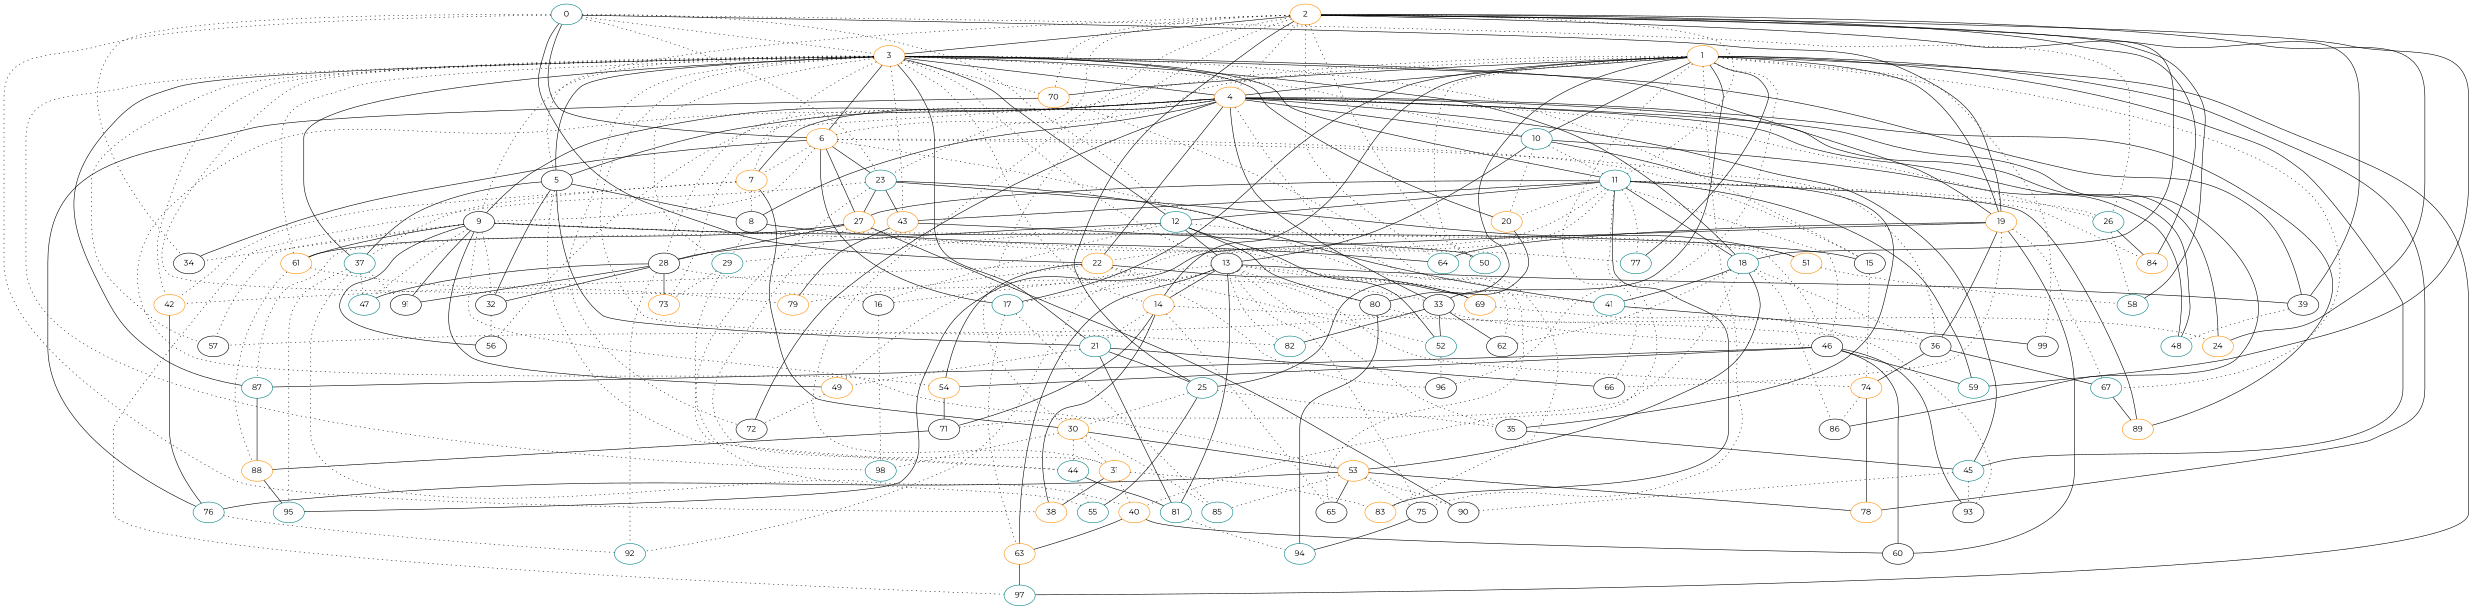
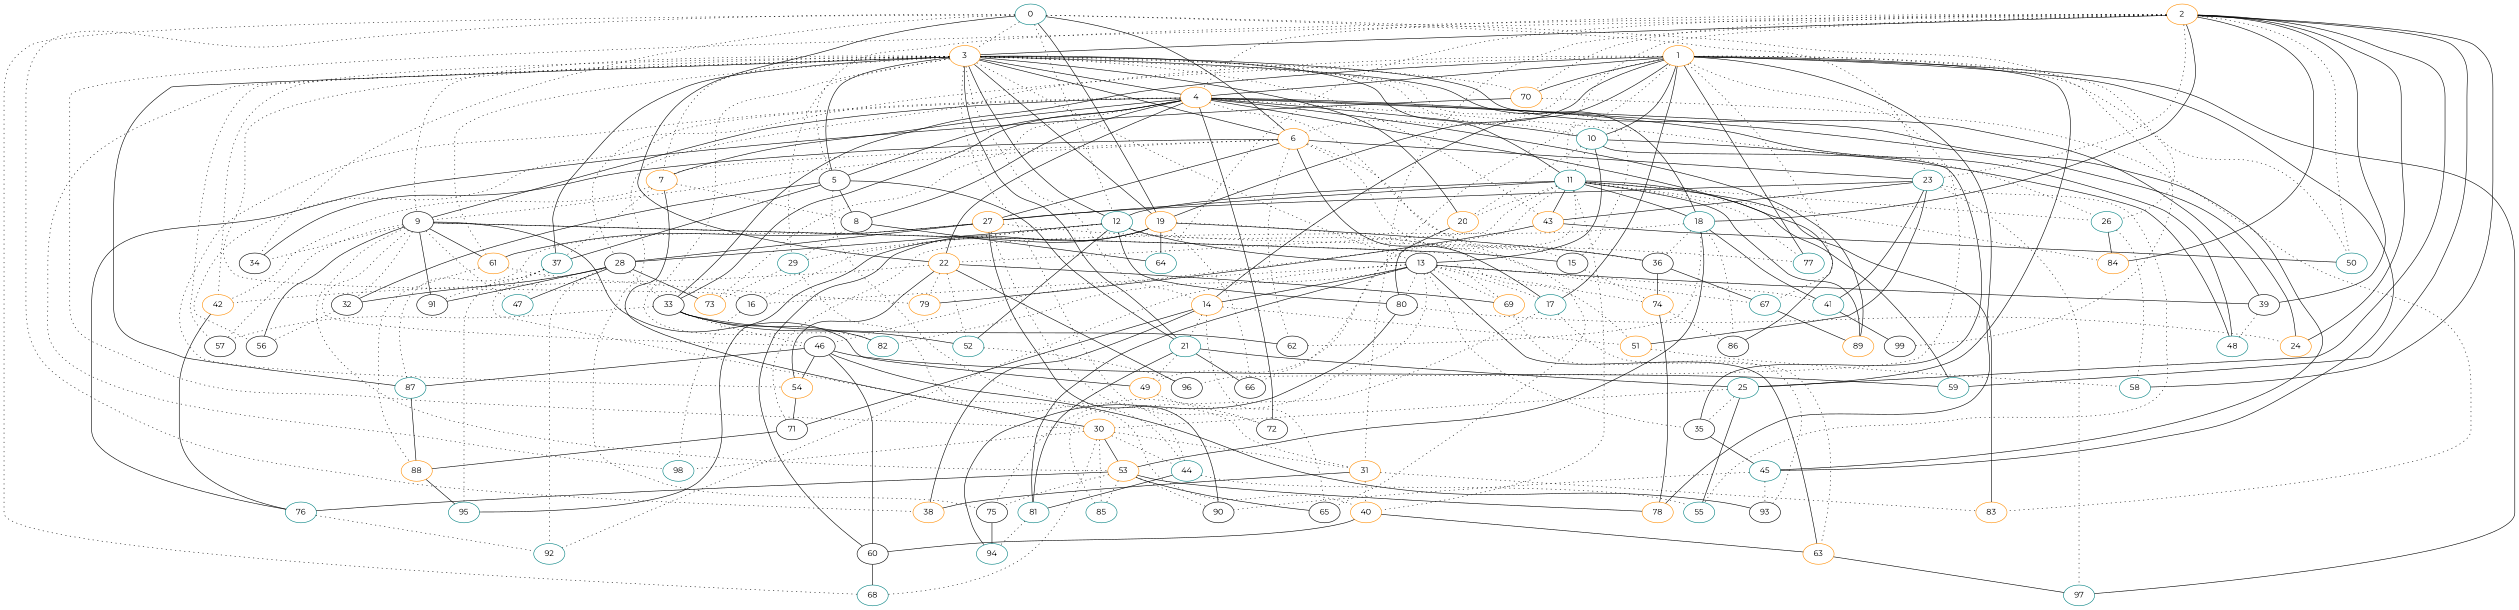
  strict graph {
    fontname=Montserrat
    node [color=teal fontname=Montserrat]
    edge [fontname=Montserrat is_available=True prob=1.0 style=dotted]
    3 [color=darkorange]
    0
    6 [color=darkorange]
    12
    19 [color=darkorange]
    22 [color=darkorange]
    23
    26
    34 [color=black]
    38 [color=darkorange]
+   68
    4 [color=darkorange]
    10
    14 [color=darkorange]
    70 [color=darkorange]
    5 [color=black]
    11
    18
    39 [color=black]
    7 [color=darkorange]
    9 [color=black]
    13 [color=black]
    15 [color=black]
    16 [color=black]
    20 [color=darkorange]
    21
    29
    37
    42 [color=darkorange]
    43 [color=darkorange]
    57 [color=black]
    61 [color=darkorange]
    72 [color=black]
    82
    87
    98
    17
    27 [color=darkorange]
    36 [color=black]
    62 [color=black]
    28 [color=black]
    51 [color=darkorange]
    52
    80 [color=black]
    66 [color=black]
    67
    64
    60 [color=black]
    95
    96 [color=black]
    54 [color=darkorange]
    69 [color=darkorange]
    79 [color=darkorange]
    97
    41
    55
    58
    84 [color=darkorange]
    1 [color=darkorange]
    25
    33 [color=black]
    45
    50
    75 [color=black]
    77
    78 [color=darkorange]
    99 [color=black]
    86 [color=black]
    24 [color=darkorange]
    8 [color=black]
    48
    56 [color=black]
    65 [color=black]
    73 [color=darkorange]
    89 [color=darkorange]
    35 [color=black]
    71 [color=black]
    63 [color=darkorange]
    85
    30 [color=darkorange]
    32 [color=black]
    47
    91 [color=black]
    92
    46 [color=black]
    90 [color=black]
    93 [color=black]
    83 [color=darkorange]
    76
    94
    2 [color=darkorange]
    31 [color=darkorange]
    59
    44
    49 [color=darkorange]
    40 [color=darkorange]
    53 [color=darkorange]
    74 [color=darkorange]
    81
    88 [color=darkorange]
    3 -- 6 [prob=0.756436574339 style=solid]
    3 -- 12 [prob=0.547804599213 style=solid]
    3 -- 19 [style=solid]
    3 -- 4 [prob=0.956659743652 style=solid]
    3 -- 10 [prob=0.819062894823]
    3 -- 14 [prob=0.886620796697]
    3 -- 70
    3 -- 5 [prob=0.132311202175 style=solid]
    3 -- 11 [prob=0.47967084891 style=solid]
    3 -- 18 [prob=0.267182937608 style=solid]
    3 -- 39 [prob=0.899665212735 style=solid]
    3 -- 7 [prob=0.0213360869809]
    3 -- 9
    3 -- 13 [prob=0.161854888939]
    3 -- 15 [prob=0.888188296144]
    3 -- 16
    3 -- 20 [prob=0.92467254556 style=solid]
    3 -- 21 [prob=0.909869169538 style=solid]
    3 -- 29 [prob=0.471035699629]
    3 -- 37 [prob=0.781510615175 style=solid]
    3 -- 42 [prob=0.176255001439]
    3 -- 43
    3 -- 57 [prob=0.513929838418]
    3 -- 61 [prob=0.715302015152]
    3 -- 72
    3 -- 82 [prob=0.31119228007]
    3 -- 87 [prob=0.626494046082 style=solid]
    3 -- 98 [prob=0.898017959363]
    0 -- 3 [prob=0.279724829953]
    0 -- 6 [prob=0.483604504127 style=solid]
    0 -- 12 [prob=0.386523082058]
    0 -- 19 [prob=0.609021982507 style=solid]
    0 -- 22 [prob=0.306412084312 style=solid]
    0 -- 23 [prob=0.186446327233]
    0 -- 26 [prob=0.320572307708]
    0 -- 34 [prob=0.985826307895]
    0 -- 38 [prob=0.557739796619]
+   0 -- 68 [prob=0.731529710153]
    6 -- 23 [prob=0.818621462653 style=solid]
    6 -- 34 [style=solid]
    6 -- 7 [prob=0.432488163402]
    6 -- 9 [prob=0.528954364382]
    6 -- 15 [prob=0.43346943739]
    6 -- 17 [prob=0.44060499691 style=solid]
    6 -- 27 [prob=0.32475996935 style=solid]
    6 -- 36 [prob=0.674237115589]
    6 -- 62 [prob=0.569148604251]
    12 -- 13 [prob=0.0385281909095 style=solid]
    12 -- 16 [prob=0.182883827903]
    12 -- 29 [prob=0.503419978754]
    12 -- 28 [prob=0.404339007432 style=solid]
    12 -- 51 [prob=0.754923876979]
    12 -- 52 [style=solid]
    12 -- 80 [prob=0.565515801283 style=solid]
    19 -- 36 [prob=0.516841093449 style=solid]
    19 -- 66
    19 -- 67
    19 -- 64 [style=solid]
    19 -- 60 [style=solid]
    19 -- 95 [prob=0.154618732906 style=solid]
    22 -- 42 [prob=0.627854020282]
    22 -- 52 [prob=0.282123568286]
-   22 -- 96 [prob=0.320515735703]
+   22 -- 96 [prob=0.320515735703 style=solid]
    22 -- 54 [prob=0.742955815005 style=solid]
    22 -- 69 [prob=0.3503628353 style=solid]
    22 -- 79 [prob=0.847156345678]
    23 -- 43 [prob=0.165589683191 style=solid]
    23 -- 27 [prob=0.0304636752709 style=solid]
    23 -- 51 [prob=0.420276685058 style=solid]
    23 -- 97 [prob=0.640743557518]
    23 -- 41 [style=solid]
    23 -- 55 [prob=0.946868164413]
    26 -- 58
    26 -- 84 [prob=0.339010079294 style=solid]
    4 -- 22 [prob=0.694031147796 style=solid]
    4 -- 26
    4 -- 10 [prob=0.269509744924 style=solid]
    4 -- 5 [prob=0.656711013494 style=solid]
    4 -- 7 [prob=0.580442275186 style=solid]
    4 -- 9 [prob=0.280799678283 style=solid]
    4 -- 72 [style=solid]
    4 -- 54 [prob=0.700900681999]
    4 -- 33 [prob=0.205190590883 style=solid]
    4 -- 45 [style=solid]
    4 -- 86 [prob=0.12878561694 style=solid]
    4 -- 24 [prob=0.732524143224 style=solid]
    4 -- 8 [prob=0.263192537301 style=solid]
    4 -- 48 [prob=0.987124122311 style=solid]
    4 -- 56
    4 -- 65 [prob=0.164429011327]
    4 -- 73
    4 -- 89 [prob=0.952643528432 style=solid]
    10 -- 11
    10 -- 13 [prob=0.586128429847 style=solid]
    10 -- 20 [prob=0.773793556602]
    10 -- 48 [prob=0.902111675818 style=solid]
    10 -- 35 [prob=0.185635536503 style=solid]
    14 -- 38 [style=solid]
    14 -- 21 [prob=0.699750544769]
-   14 -- 36 [prob=0.201728451783]
+   14 -- 51 [prob=0.201728451783]
    14 -- 65 [prob=0.900094410119]
    14 -- 71 [style=solid]
    70 -- 83 [prob=0.100606763909]
    70 -- 76 [prob=0.127526739057 style=solid]
    5 -- 21 [prob=0.328933545329 style=solid]
    5 -- 37 [style=solid]
    5 -- 8 [prob=0.920317718779 style=solid]
    5 -- 32 [style=solid]
    5 -- 44
    11 -- 12 [prob=0.264225171614 style=solid]
    11 -- 22 [prob=0.0875056112159]
    11 -- 26 [prob=0.0236140650054]
    11 -- 18 [prob=0.0911865094235 style=solid]
    11 -- 20 [prob=0.961128264894]
    11 -- 43 [prob=0.316461676769 style=solid]
    11 -- 27 [style=solid]
    11 -- 84
    11 -- 77 [prob=0.285282026141]
    11 -- 89 [prob=0.210644512315 style=solid]
    11 -- 46 [prob=0.128269817746]
    11 -- 83 [style=solid]
    11 -- 59 [prob=0.486311202748 style=solid]
    11 -- 49 [prob=0.538544498896]
    11 -- 40 [prob=0.430515725242]
    18 -- 36 [prob=0.252796298865]
    18 -- 62 [prob=0.136165921194]
    18 -- 41 [prob=0.0406467019689 style=solid]
    18 -- 86
    18 -- 71 [prob=0.851728611219]
    18 -- 53 [style=solid]
    39 -- 48
    7 -- 37 [prob=0.893839383767]
    7 -- 42 [prob=0.125350578165]
    7 -- 8 [prob=0.974413357149]
    7 -- 30 [prob=0.730280944183 style=solid]
    9 -- 34 [prob=0.867141522302]
    9 -- 15 [style=solid]
    9 -- 57 [prob=0.925591002772]
    9 -- 61 [style=solid]
    9 -- 69 [prob=0.852673973841]
    9 -- 56 [prob=0.923034251453 style=solid]
    9 -- 32 [prob=0.732989234002]
    9 -- 47 [prob=0.647175620146]
    9 -- 91 [prob=0.786426417308 style=solid]
    9 -- 46 [prob=0.0873615711042]
    9 -- 49 [prob=0.290975576491 style=solid]
    9 -- 53 [prob=0.711574338309]
    13 -- 14 [prob=0.172147767501 style=solid]
    13 -- 39 [prob=0.437675266938 style=solid]
    13 -- 16 [prob=0.795606056349]
    13 -- 82 [prob=0.939206591383]
    13 -- 17 [prob=0.05250189013]
    13 -- 80
    13 -- 69 [prob=0.692590779534]
    13 -- 41
    13 -- 75 [prob=0.663848828911]
    13 -- 35 [prob=0.107519711984]
    13 -- 63 [prob=0.440352668892 style=solid]
    13 -- 92 [prob=0.722816990741]
    13 -- 74 [prob=0.56430240759]
    13 -- 81 [prob=0.330802429994 style=solid]
    15 -- 74 [prob=0.698132402772]
    16 -- 98
    20 -- 80 [prob=0.703703928868 style=solid]
    21 -- 66 [prob=0.901953454932 style=solid]
    21 -- 25 [prob=0.0532746037245 style=solid]
    21 -- 49 [prob=0.983813490685]
    21 -- 81 [prob=0.658908038563 style=solid]
    29 -- 73 [prob=0.0445935715838]
    29 -- 44 [prob=0.623734957213]
    37 -- 95
    37 -- 47 [prob=0.0890686575238]
    37 -- 91 [prob=0.67417692146]
    37 -- 40
    42 -- 76 [prob=0.552001575336 style=solid]
    43 -- 79 [style=solid]
    43 -- 50 [prob=0.497621820576 style=solid]
    61 -- 79 [prob=0.505257111959]
    61 -- 88 [prob=0.189071181359]
    87 -- 88 [prob=0.250770640427 style=solid]
    17 -- 63 [prob=0.056868361481]
    17 -- 85
    27 -- 61 [prob=0.348740685855 style=solid]
    27 -- 87 [prob=0.21737540317]
    27 -- 28 [prob=0.833604124095 style=solid]
    27 -- 77 [prob=0.82288228121]
    27 -- 90 [style=solid]
    27 -- 31 [prob=0.18155430585]
    36 -- 67 [prob=0.0253617659181 style=solid]
    36 -- 74 [prob=0.381603784334 style=solid]
    28 -- 33
    28 -- 73 [prob=0.624333066894 style=solid]
    28 -- 32 [prob=0.501846533353 style=solid]
    28 -- 47 [style=solid]
    28 -- 91 [prob=0.173544802028 style=solid]
    28 -- 92
    51 -- 58 [prob=0.0365562505596]
    52 -- 96
    80 -- 24 [prob=0.801866046136]
    80 -- 94 [prob=0.757761126541 style=solid]
    67 -- 89 [prob=0.22859022822 style=solid]
+   60 -- 68 [prob=0.527248354254 style=solid]
    54 -- 71 [prob=0.819065044318 style=solid]
    69 -- 93 [prob=0.913693563136]
    41 -- 99 [prob=0.377745910994 style=solid]
    1 -- 6 [prob=0.943792048691]
    1 -- 19 [prob=0.587431169093 style=solid]
    1 -- 4 [prob=0.943793024479 style=solid]
    1 -- 10 [prob=0.0719627127014 style=solid]
    1 -- 14 [prob=0.569451920689 style=solid]
    1 -- 70 [prob=0.56473288003 style=solid]
    1 -- 17 [prob=0.715283391474 style=solid]
    1 -- 28 [prob=0.469242388915]
    1 -- 66
    1 -- 67 [prob=0.153014052427]
    1 -- 96 [prob=0.111644832381]
    1 -- 97 [prob=0.560201850148 style=solid]
    1 -- 25 [style=solid]
    1 -- 33 [prob=0.293571791503 style=solid]
    1 -- 45 [prob=0.308558694476 style=solid]
    1 -- 50 [prob=0.525473980396]
    1 -- 75
    1 -- 77 [style=solid]
    1 -- 78 [style=solid]
    1 -- 99 [prob=0.619948464294]
    25 -- 55 [style=solid]
    25 -- 35
    25 -- 30
    33 -- 57 [prob=0.906902397642]
    33 -- 82 [prob=0.368164038375 style=solid]
    33 -- 62 [style=solid]
    33 -- 52 [prob=0.902194698223 style=solid]
    33 -- 46 [prob=0.169750847395]
    45 -- 90 [prob=0.126686632211]
    45 -- 93 [prob=0.417261024894]
    75 -- 94 [style=solid]
    8 -- 29 [prob=0.533005610919]
    8 -- 64 [style=solid]
    35 -- 45 [prob=0.786444238079 style=solid]
    71 -- 88 [prob=0.874646945306 style=solid]
    63 -- 97 [style=solid]
+   30 -- 68
    30 -- 98 [prob=0.581653350194]
    30 -- 85 [prob=0.321947727503]
    30 -- 31 [prob=0.6705746877]
    30 -- 44 [prob=0.0941073277554]
    30 -- 53 [prob=0.724949262468 style=solid]
    32 -- 56 [prob=0.994264636288]
    46 -- 87 [style=solid]
    46 -- 60 [prob=0.850633470264 style=solid]
    46 -- 54 [prob=0.820609703456 style=solid]
    46 -- 93 [prob=0.321934780606 style=solid]
    46 -- 59 [prob=0.818958292536 style=solid]
    76 -- 92 [prob=0.0562690127011]
    2 -- 3 [prob=0.771556741089 style=solid]
    2 -- 23
    2 -- 4 [prob=0.00902126190989]
    2 -- 70 [prob=0.00528997629827]
    2 -- 5 [prob=0.392391463495]
    2 -- 11 [prob=0.519237591417]
    2 -- 18 [prob=0.995316182873 style=solid]
    2 -- 39 [prob=0.534817468093 style=solid]
    2 -- 64 [prob=0.889682376478]
    2 -- 58 [prob=0.069907445093 style=solid]
    2 -- 84 [prob=0.942783399184 style=solid]
    2 -- 25 [prob=0.107387960562 style=solid]
    2 -- 50 [prob=0.806540491921]
    2 -- 24 [prob=0.319787612659 style=solid]
    2 -- 30 [prob=0.543437027936]
    2 -- 31 [prob=0.449776084289]
    2 -- 59 [prob=0.559673343155 style=solid]
    31 -- 38 [prob=0.955688582279 style=solid]
    31 -- 83
    31 -- 40
    44 -- 55 [prob=0.293879814562]
    44 -- 81 [prob=0.222539008237 style=solid]
    49 -- 72
    40 -- 60 [prob=0.265194259518 style=solid]
    40 -- 63 [prob=0.632076106406 style=solid]
    53 -- 75 [prob=0.46934489374]
    53 -- 78 [style=solid]
    53 -- 65 [prob=0.605034939363 style=solid]
    53 -- 85 [prob=0.6794477608]
    53 -- 90
    53 -- 76 [prob=0.287980286548 style=solid]
    74 -- 78 [style=solid]
    74 -- 86 [prob=0.323786385437]
    81 -- 94 [prob=0.496299173534]
    88 -- 95 [style=solid]
  }
